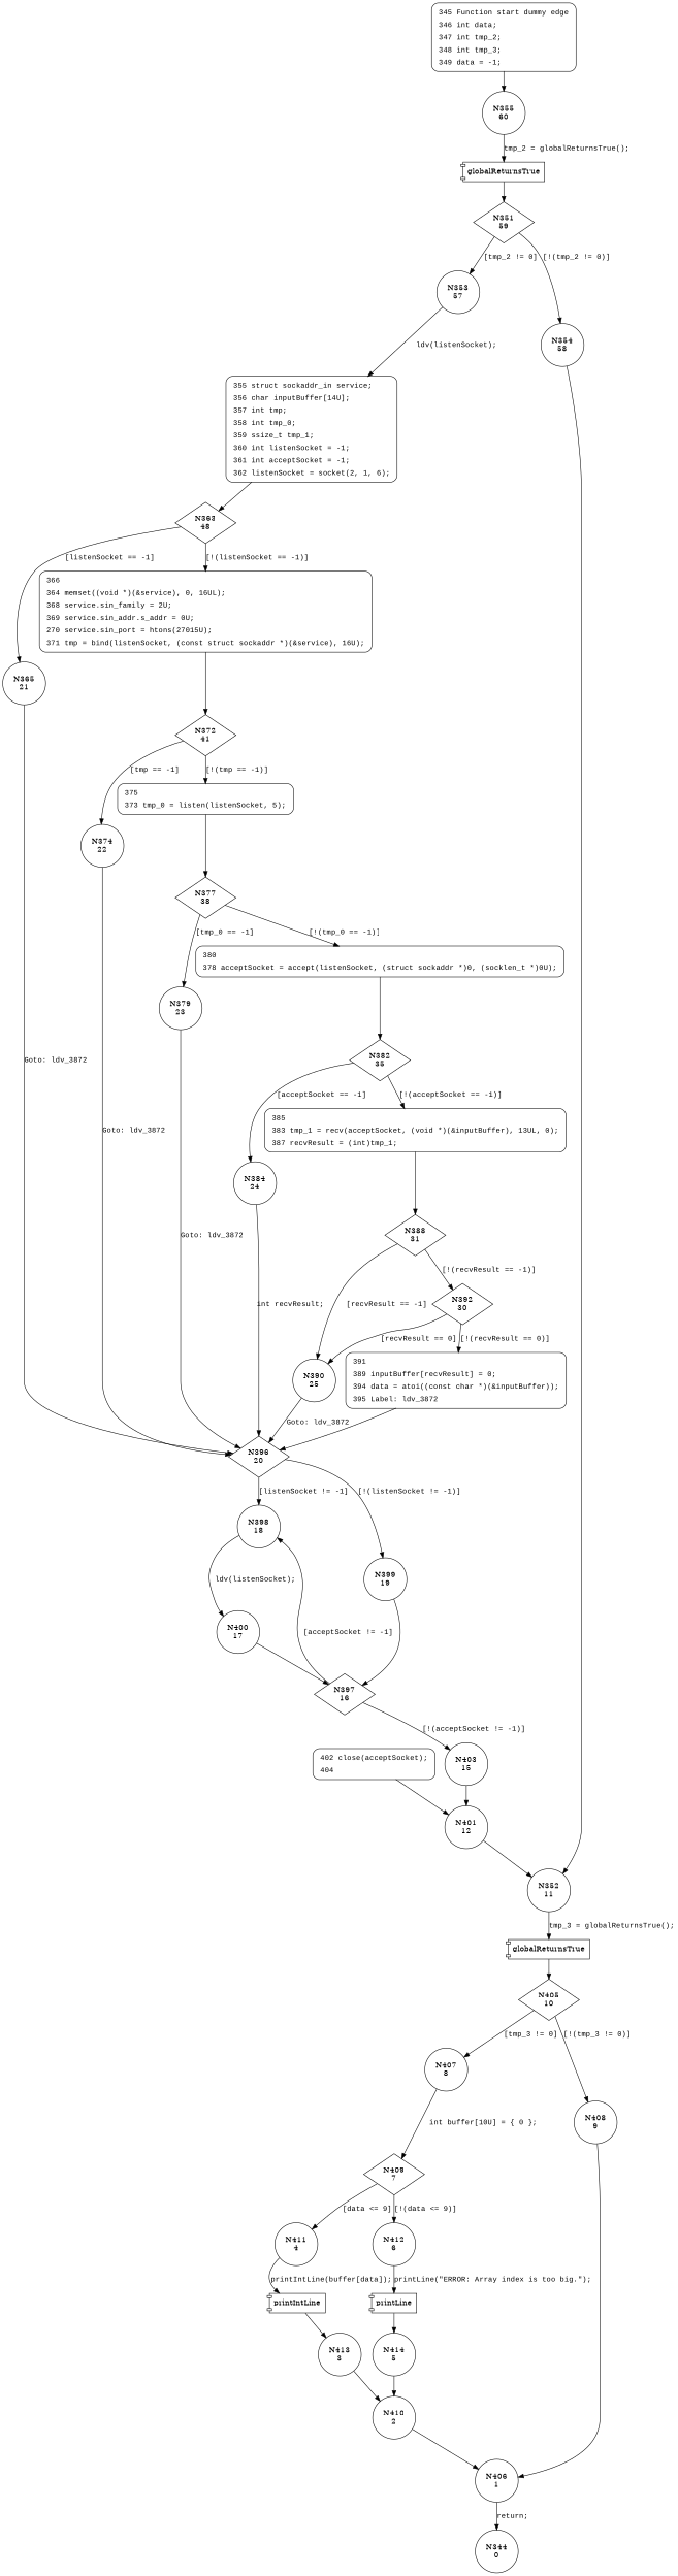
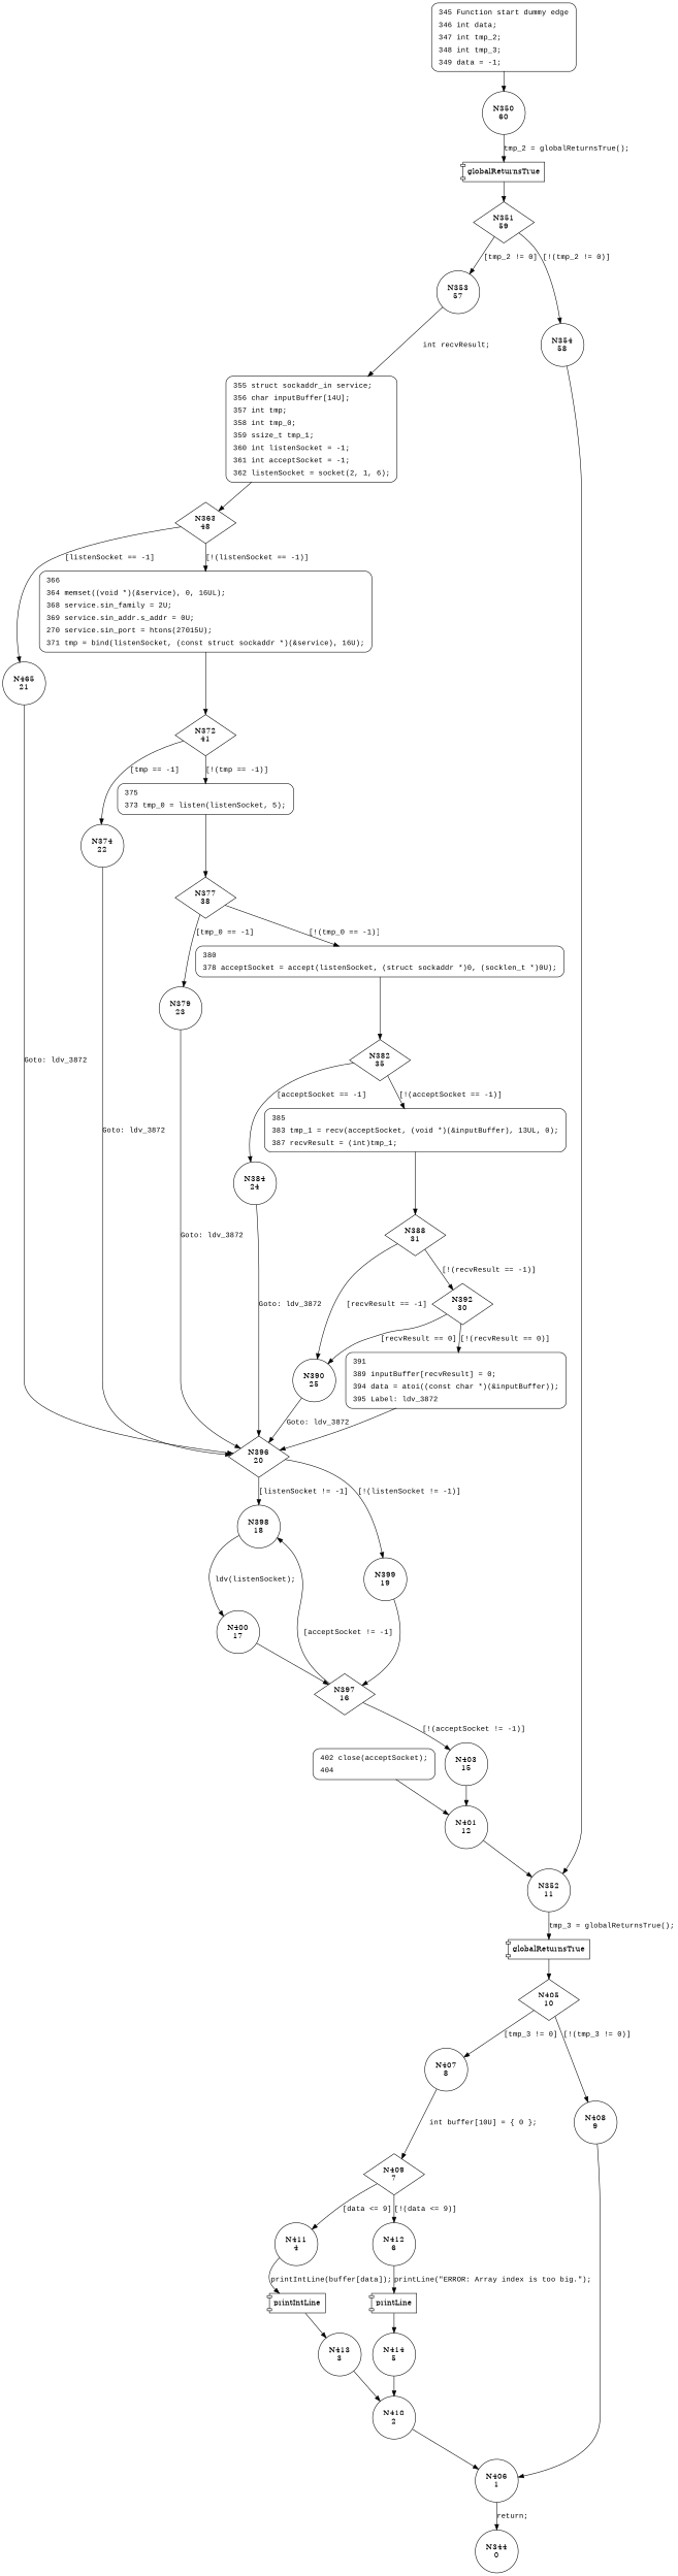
  digraph {
    node [shape=circle]
    edge [fontname="Courier New"]
-   n1 [label="N355\n60"]
+   n1 [label="N350\n60"]
    n2 [label=globalReturnsTrue shape=component]
    n3 [label="N351\n59" shape=diamond]
    n4 [label="N353\n57"]
    n5 [label="N354\n58"]
    n6 [fillcolor=white fontname="Courier New" label=<<table border="0" cellborder="0" cellpadding="3" bgcolor="white"><tr><td align="right">355</td><td align="left">struct sockaddr_in service;</td></tr><tr><td align="right">356</td><td align="left">char inputBuffer[14U];</td></tr><tr><td align="right">357</td><td align="left">int tmp;</td></tr><tr><td align="right">358</td><td align="left">int tmp_0;</td></tr><tr><td align="right">359</td><td align="left">ssize_t tmp_1;</td></tr><tr><td align="right">360</td><td align="left">int listenSocket = -1;</td></tr><tr><td align="right">361</td><td align="left">int acceptSocket = -1;</td></tr><tr><td align="right">362</td><td align="left">listenSocket = socket(2, 1, 6);</td></tr></table>> penwidth=1 shape=Mrecord style="filled,bold"]
    n7 [label="N352\n11"]
    n8 [label="N363\n48" shape=diamond]
    n9 [label=globalReturnsTrue shape=component]
    n10 [label="N405\n10" shape=diamond]
    n11 [label="N407\n8"]
    n12 [label="N408\n9"]
    n13 [label="N409\n7" shape=diamond]
    n14 [label="N406\n1"]
    n15 [label="N411\n4"]
    n16 [label="N412\n6"]
    n17 [label="N344\n0"]
    n18 [label=printIntLine shape=component]
    n19 [label=printLine shape=component]
    n20 [label="N413\n3"]
    n21 [label="N414\n5"]
    n22 [label="N410\n2"]
-   n23 [label="N365\n21"]
+   n23 [label="N465\n21"]
    n24 [fillcolor=white fontname="Courier New" label=<<table border="0" cellborder="0" cellpadding="3" bgcolor="white"><tr><td align="right">366</td><td align="left"></td></tr><tr><td align="right">364</td><td align="left">memset((void *)(&amp;service), 0, 16UL);</td></tr><tr><td align="right">368</td><td align="left">service.sin_family = 2U;</td></tr><tr><td align="right">369</td><td align="left">service.sin_addr.s_addr = 0U;</td></tr><tr><td align="right">270</td><td align="left">service.sin_port = htons(27015U);</td></tr><tr><td align="right">371</td><td align="left">tmp = bind(listenSocket, (const struct sockaddr *)(&amp;service), 16U);</td></tr></table>> penwidth=1 shape=Mrecord style="filled,bold"]
    n25 [label="N396\n20" shape=diamond]
    n26 [label="N372\n41" shape=diamond]
    n27 [label="N398\n18"]
    n28 [label="N399\n19"]
    n29 [label="N374\n22"]
    n30 [fillcolor=white fontname="Courier New" label=<<table border="0" cellborder="0" cellpadding="3" bgcolor="white"><tr><td align="right">375</td><td align="left"></td></tr><tr><td align="right">373</td><td align="left">tmp_0 = listen(listenSocket, 5);</td></tr></table>> penwidth=1 shape=Mrecord style="filled,bold"]
    n31 [label="N377\n38" shape=diamond]
    n32 [label="N379\n23"]
    n33 [fillcolor=white fontname="Courier New" label=<<table border="0" cellborder="0" cellpadding="3" bgcolor="white"><tr><td align="right">380</td><td align="left"></td></tr><tr><td align="right">378</td><td align="left">acceptSocket = accept(listenSocket, (struct sockaddr *)0, (socklen_t *)0U);</td></tr></table>> penwidth=1 shape=Mrecord style="filled,bold"]
    n34 [label="N382\n35" shape=diamond]
    n35 [label="N384\n24"]
    n36 [fillcolor=white fontname="Courier New" label=<<table border="0" cellborder="0" cellpadding="3" bgcolor="white"><tr><td align="right">385</td><td align="left"></td></tr><tr><td align="right">383</td><td align="left">tmp_1 = recv(acceptSocket, (void *)(&amp;inputBuffer), 13UL, 0);</td></tr><tr><td align="right">387</td><td align="left">recvResult = (int)tmp_1;</td></tr></table>> penwidth=1 shape=Mrecord style="filled,bold"]
    n37 [label="N388\n31" shape=diamond]
    n38 [label="N390\n25"]
    n39 [label="N392\n30" shape=diamond]
    n40 [fillcolor=white fontname="Courier New" label=<<table border="0" cellborder="0" cellpadding="3" bgcolor="white"><tr><td align="right">391</td><td align="left"></td></tr><tr><td align="right">389</td><td align="left">inputBuffer[recvResult] = 0;</td></tr><tr><td align="right">394</td><td align="left">data = atoi((const char *)(&amp;inputBuffer));</td></tr><tr><td align="right">395</td><td align="left">Label: ldv_3872</td></tr></table>> penwidth=1 shape=Mrecord style="filled,bold"]
    n41 [label="N400\n17"]
    n42 [label="N397\n16" shape=diamond]
    n43 [label="N403\n15"]
    n44 [fillcolor=white fontname="Courier New" label=<<table border="0" cellborder="0" cellpadding="3" bgcolor="white"><tr><td align="right">402</td><td align="left">close(acceptSocket);</td></tr><tr><td align="right">404</td><td align="left"></td></tr></table>> penwidth=1 shape=Mrecord style="filled,bold"]
    n45 [label="N401\n12"]
    n46 [fillcolor=white fontname="Courier New" label=<<table border="0" cellborder="0" cellpadding="3" bgcolor="white"><tr><td align="right">345</td><td align="left">Function start dummy edge</td></tr><tr><td align="right">346</td><td align="left">int data;</td></tr><tr><td align="right">347</td><td align="left">int tmp_2;</td></tr><tr><td align="right">348</td><td align="left">int tmp_3;</td></tr><tr><td align="right">349</td><td align="left">data = -1;</td></tr></table>> penwidth=1 shape=Mrecord style="filled,bold"]
    n1 -> n2 [label="tmp_2 = globalReturnsTrue();"]
    n2 -> n3
    n3 -> n4 [label="[tmp_2 != 0]"]
    n3 -> n5 [label="[!(tmp_2 != 0)]"]
-   n4 -> n6 [label="ldv(listenSocket);"]
+   n4 -> n6 [label="int recvResult;"]
    n5 -> n7
    n6 -> n8 [fontname=""]
    n7 -> n9 [label="tmp_3 = globalReturnsTrue();"]
    n8 -> n23 [label="[listenSocket == -1]"]
    n8 -> n24 [label="[!(listenSocket == -1)]"]
    n9 -> n10
    n10 -> n11 [label="[tmp_3 != 0]"]
    n10 -> n12 [label="[!(tmp_3 != 0)]"]
    n11 -> n13 [label="int buffer[10U] = { 0 };"]
    n12 -> n14
    n13 -> n15 [label="[data <= 9]"]
    n13 -> n16 [label="[!(data <= 9)]"]
    n14 -> n17 [label="return;"]
    n15 -> n18 [label="printIntLine(buffer[data]);"]
    n16 -> n19 [label="printLine(\"ERROR: Array index is too big.\");"]
    n18 -> n20
    n19 -> n21
    n20 -> n22
    n21 -> n22
    n22 -> n14
    n23 -> n25 [label="Goto: ldv_3872"]
    n24 -> n26 [fontname=""]
    n25 -> n27 [label="[listenSocket != -1]"]
    n25 -> n28 [label="[!(listenSocket != -1)]"]
    n26 -> n29 [label="[tmp == -1]"]
    n26 -> n30 [label="[!(tmp == -1)]"]
    n27 -> n41 [label="ldv(listenSocket);"]
    n28 -> n42
    n29 -> n25 [label="Goto: ldv_3872"]
    n30 -> n31 [fontname=""]
    n31 -> n32 [label="[tmp_0 == -1]"]
    n31 -> n33 [label="[!(tmp_0 == -1)]"]
    n32 -> n25 [label="Goto: ldv_3872"]
    n33 -> n34 [fontname=""]
    n34 -> n35 [label="[acceptSocket == -1]"]
    n34 -> n36 [label="[!(acceptSocket == -1)]"]
-   n35 -> n25 [label="int recvResult;"]
+   n35 -> n25 [label="Goto: ldv_3872"]
    n36 -> n37 [fontname=""]
    n37 -> n38 [label="[recvResult == -1]"]
    n37 -> n39 [label="[!(recvResult == -1)]"]
    n38 -> n25 [label="Goto: ldv_3872"]
    n39 -> n38 [label="[recvResult == 0]"]
    n39 -> n40 [label="[!(recvResult == 0)]"]
    n40 -> n25 [fontname=""]
    n41 -> n42
    n42 -> n27 [label="[acceptSocket != -1]"]
    n42 -> n43 [label="[!(acceptSocket != -1)]"]
    n43 -> n45
    n44 -> n45 [fontname=""]
    n45 -> n7
    n46 -> n1 [fontname=""]
  }
